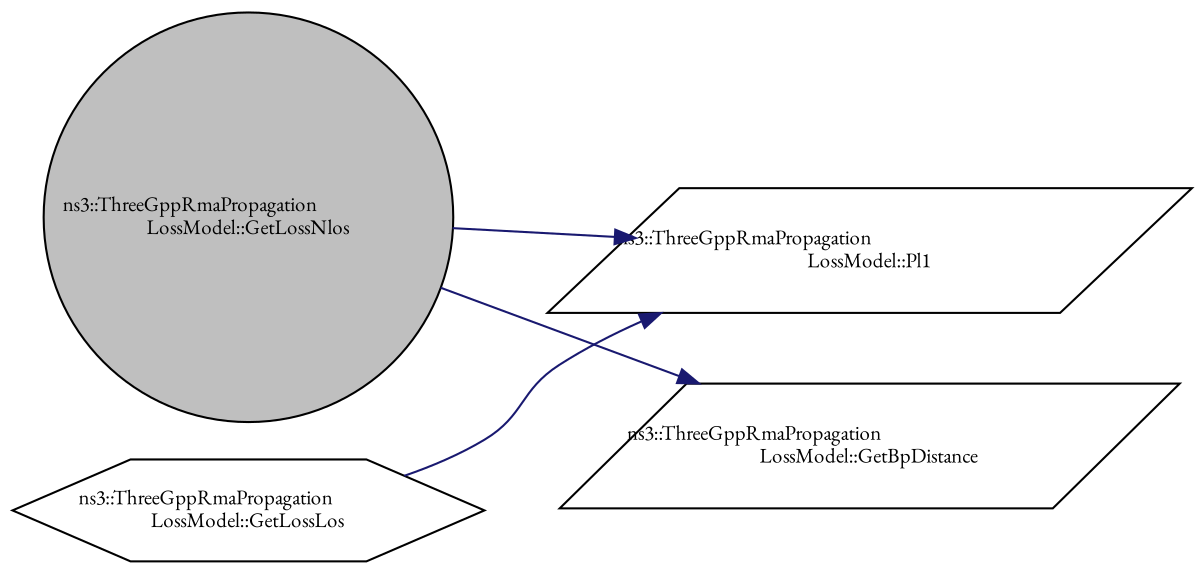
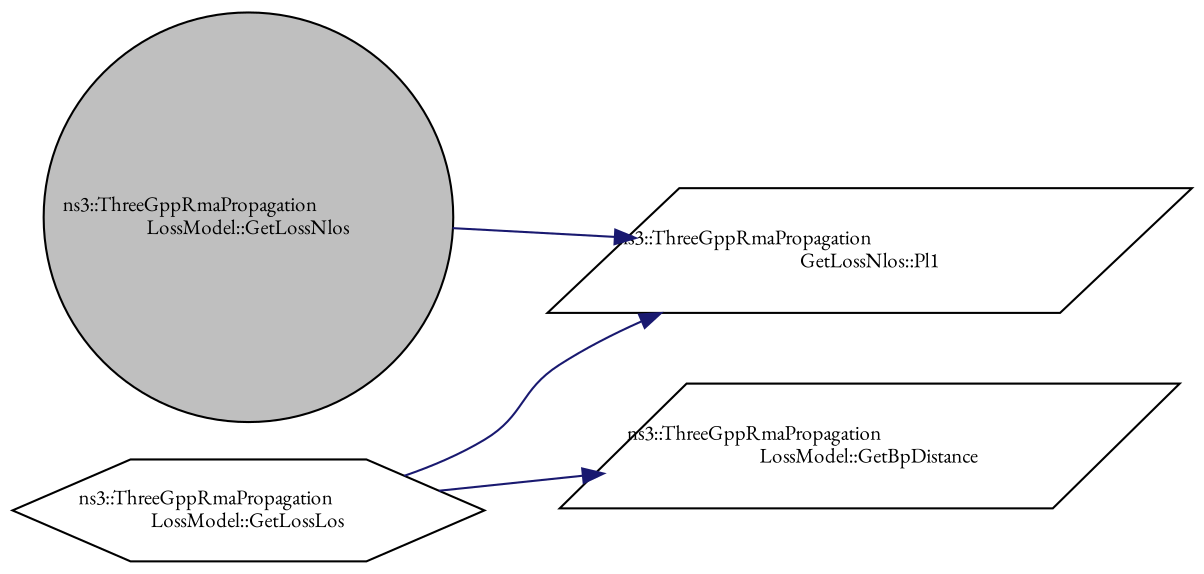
  digraph {
    fontname="EB Garamond"
    rankdir=LR
    node [color=black fillcolor=white fontname="EB Garamond" fontsize=10 shape=parallelogram style=filled]
    edge [color=midnightblue fontname="EB Garamond" fontsize=10 labelfontname=Helvetica labelfontsize=10 style=solid]
    n1 [fillcolor=grey75 fontcolor=black height=0.2 label="ns3::ThreeGppRmaPropagation\lLossModel::GetLossNlos" shape=circle width=0.4]
-   n2 [height=0.2 label="ns3::ThreeGppRmaPropagation\lLossModel::Pl1" width=0.4]
+   n2 [height=0.2 label="ns3::ThreeGppRmaPropagation\lGetLossNlos::Pl1" width=0.4]
    n3 [height=0.2 label="ns3::ThreeGppRmaPropagation\lLossModel::GetLossLos" shape=hexagon width=0.4]
    n4 [height=0.2 label="ns3::ThreeGppRmaPropagation\lLossModel::GetBpDistance" width=0.4]
    n1 -> n2
    n3 -> n2
-   n1 -> n4
+   n3 -> n4
  }
